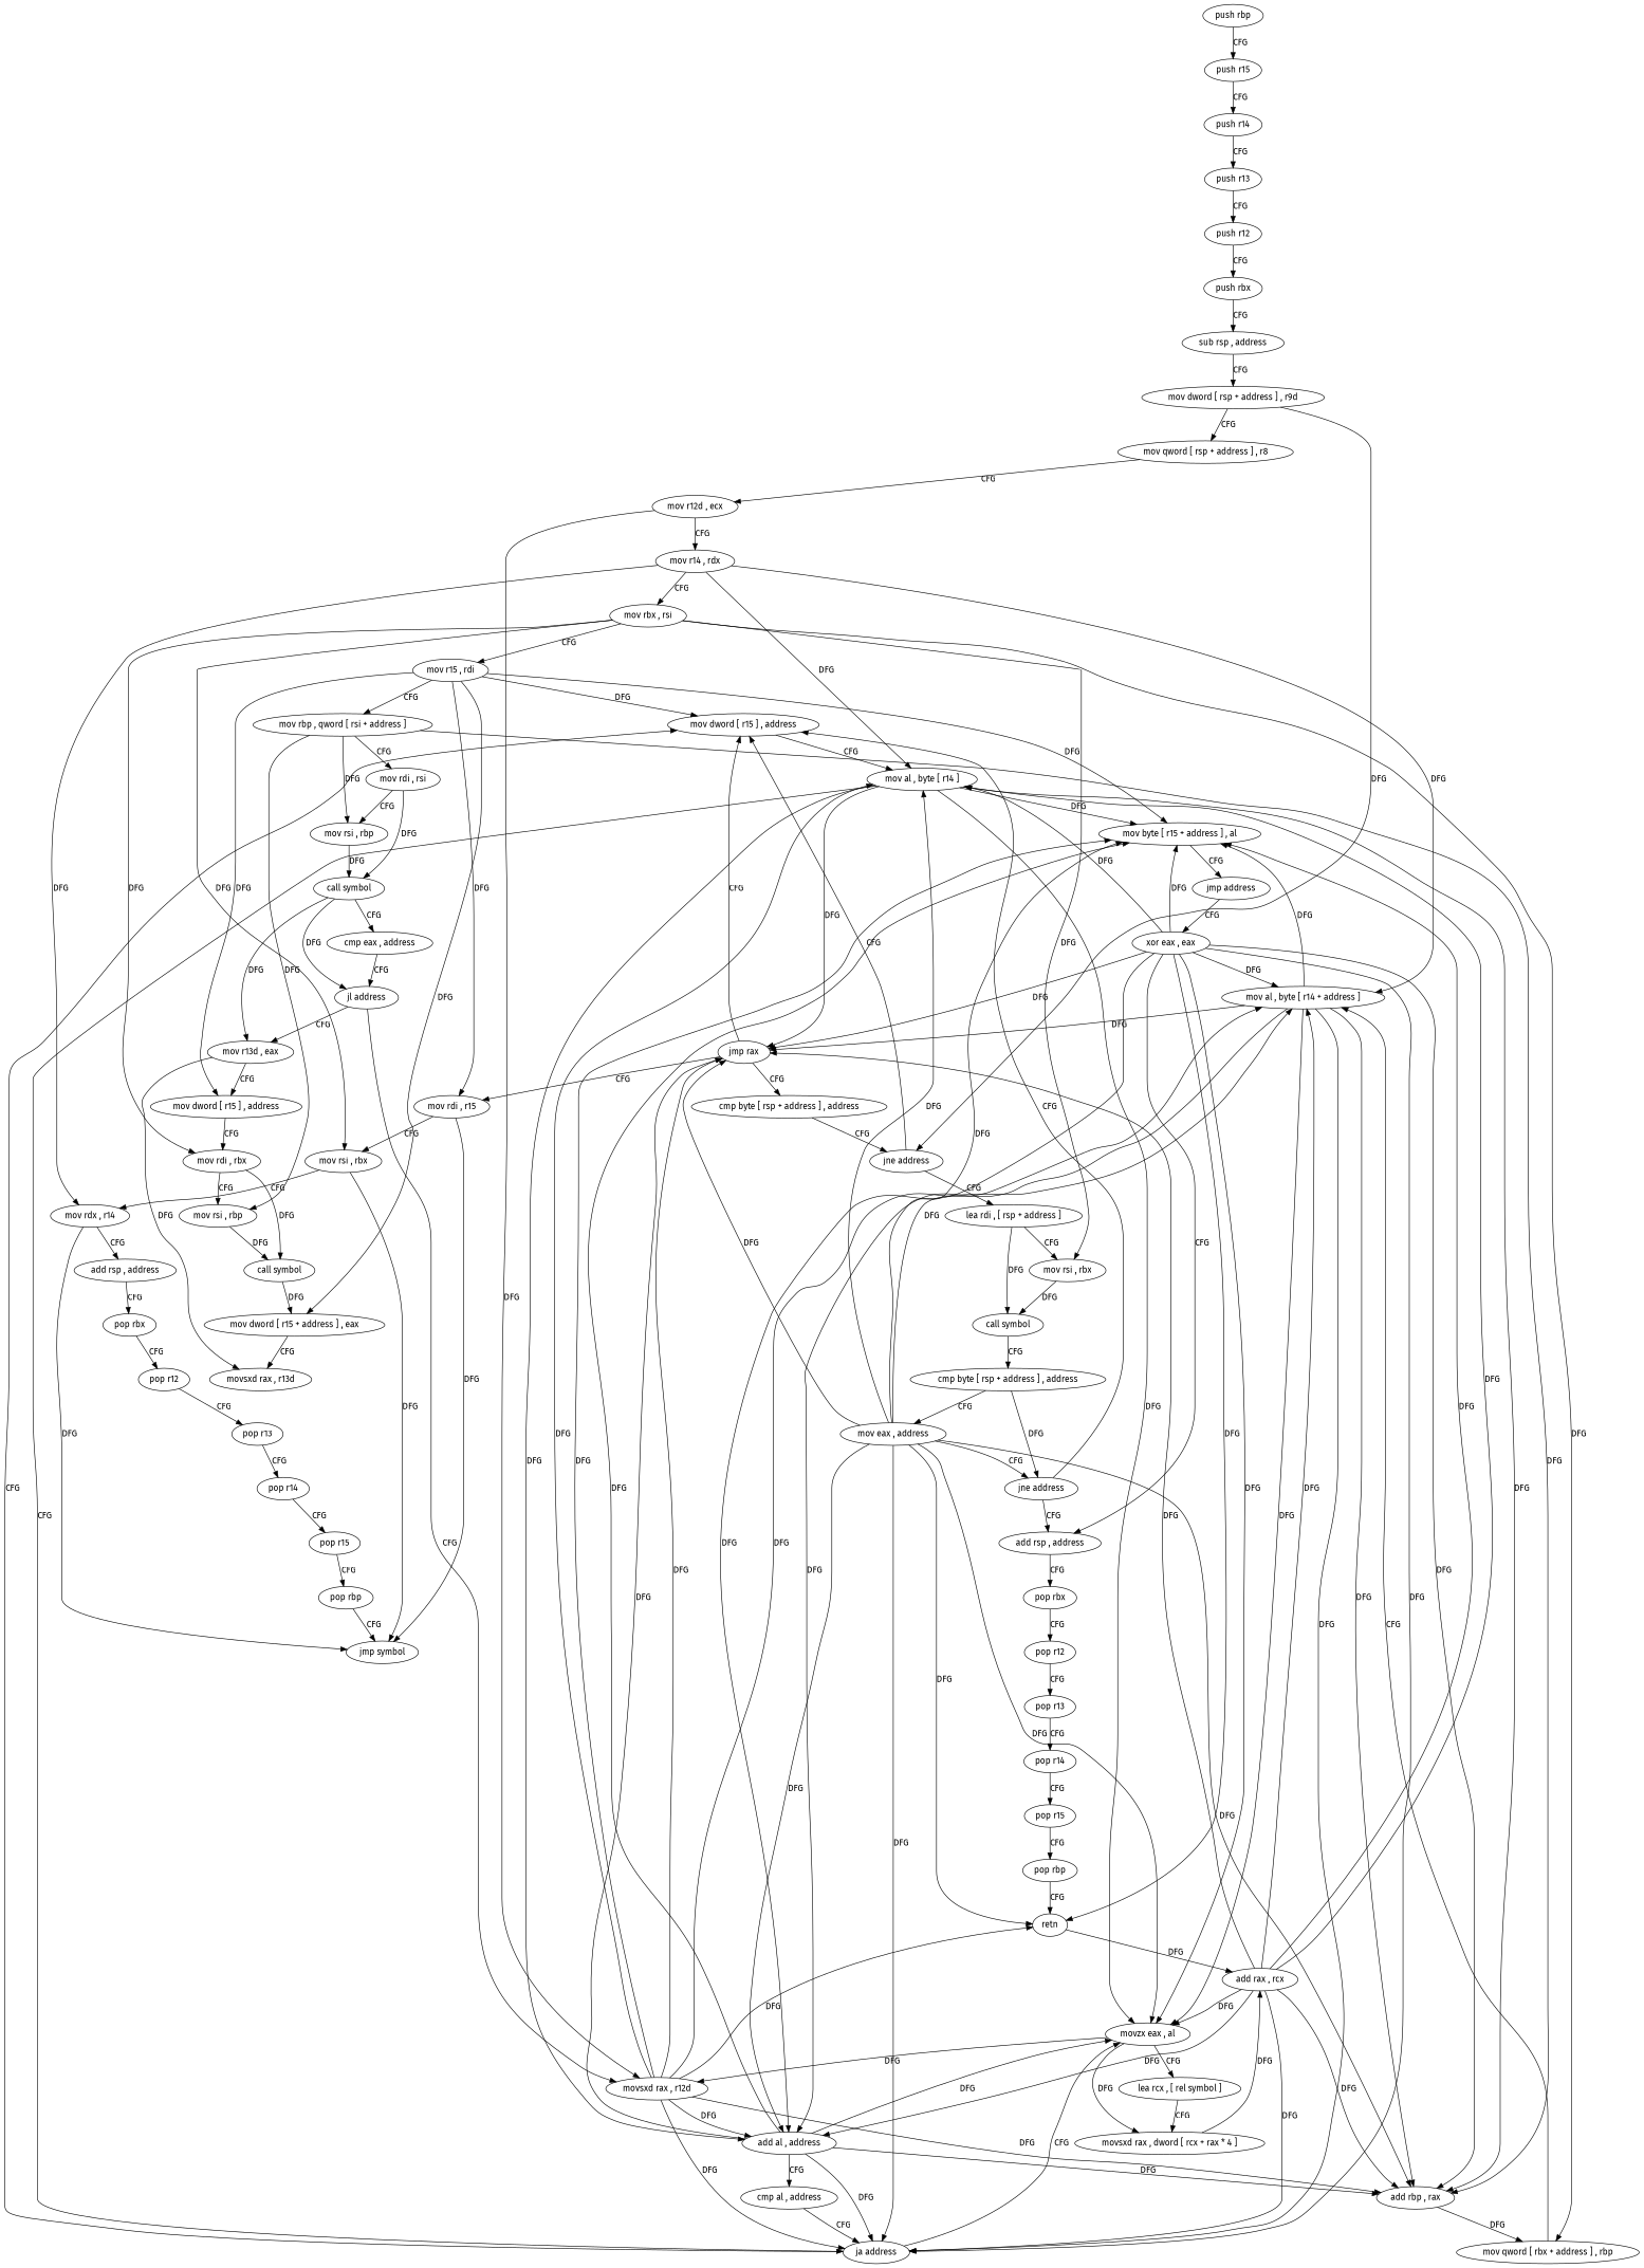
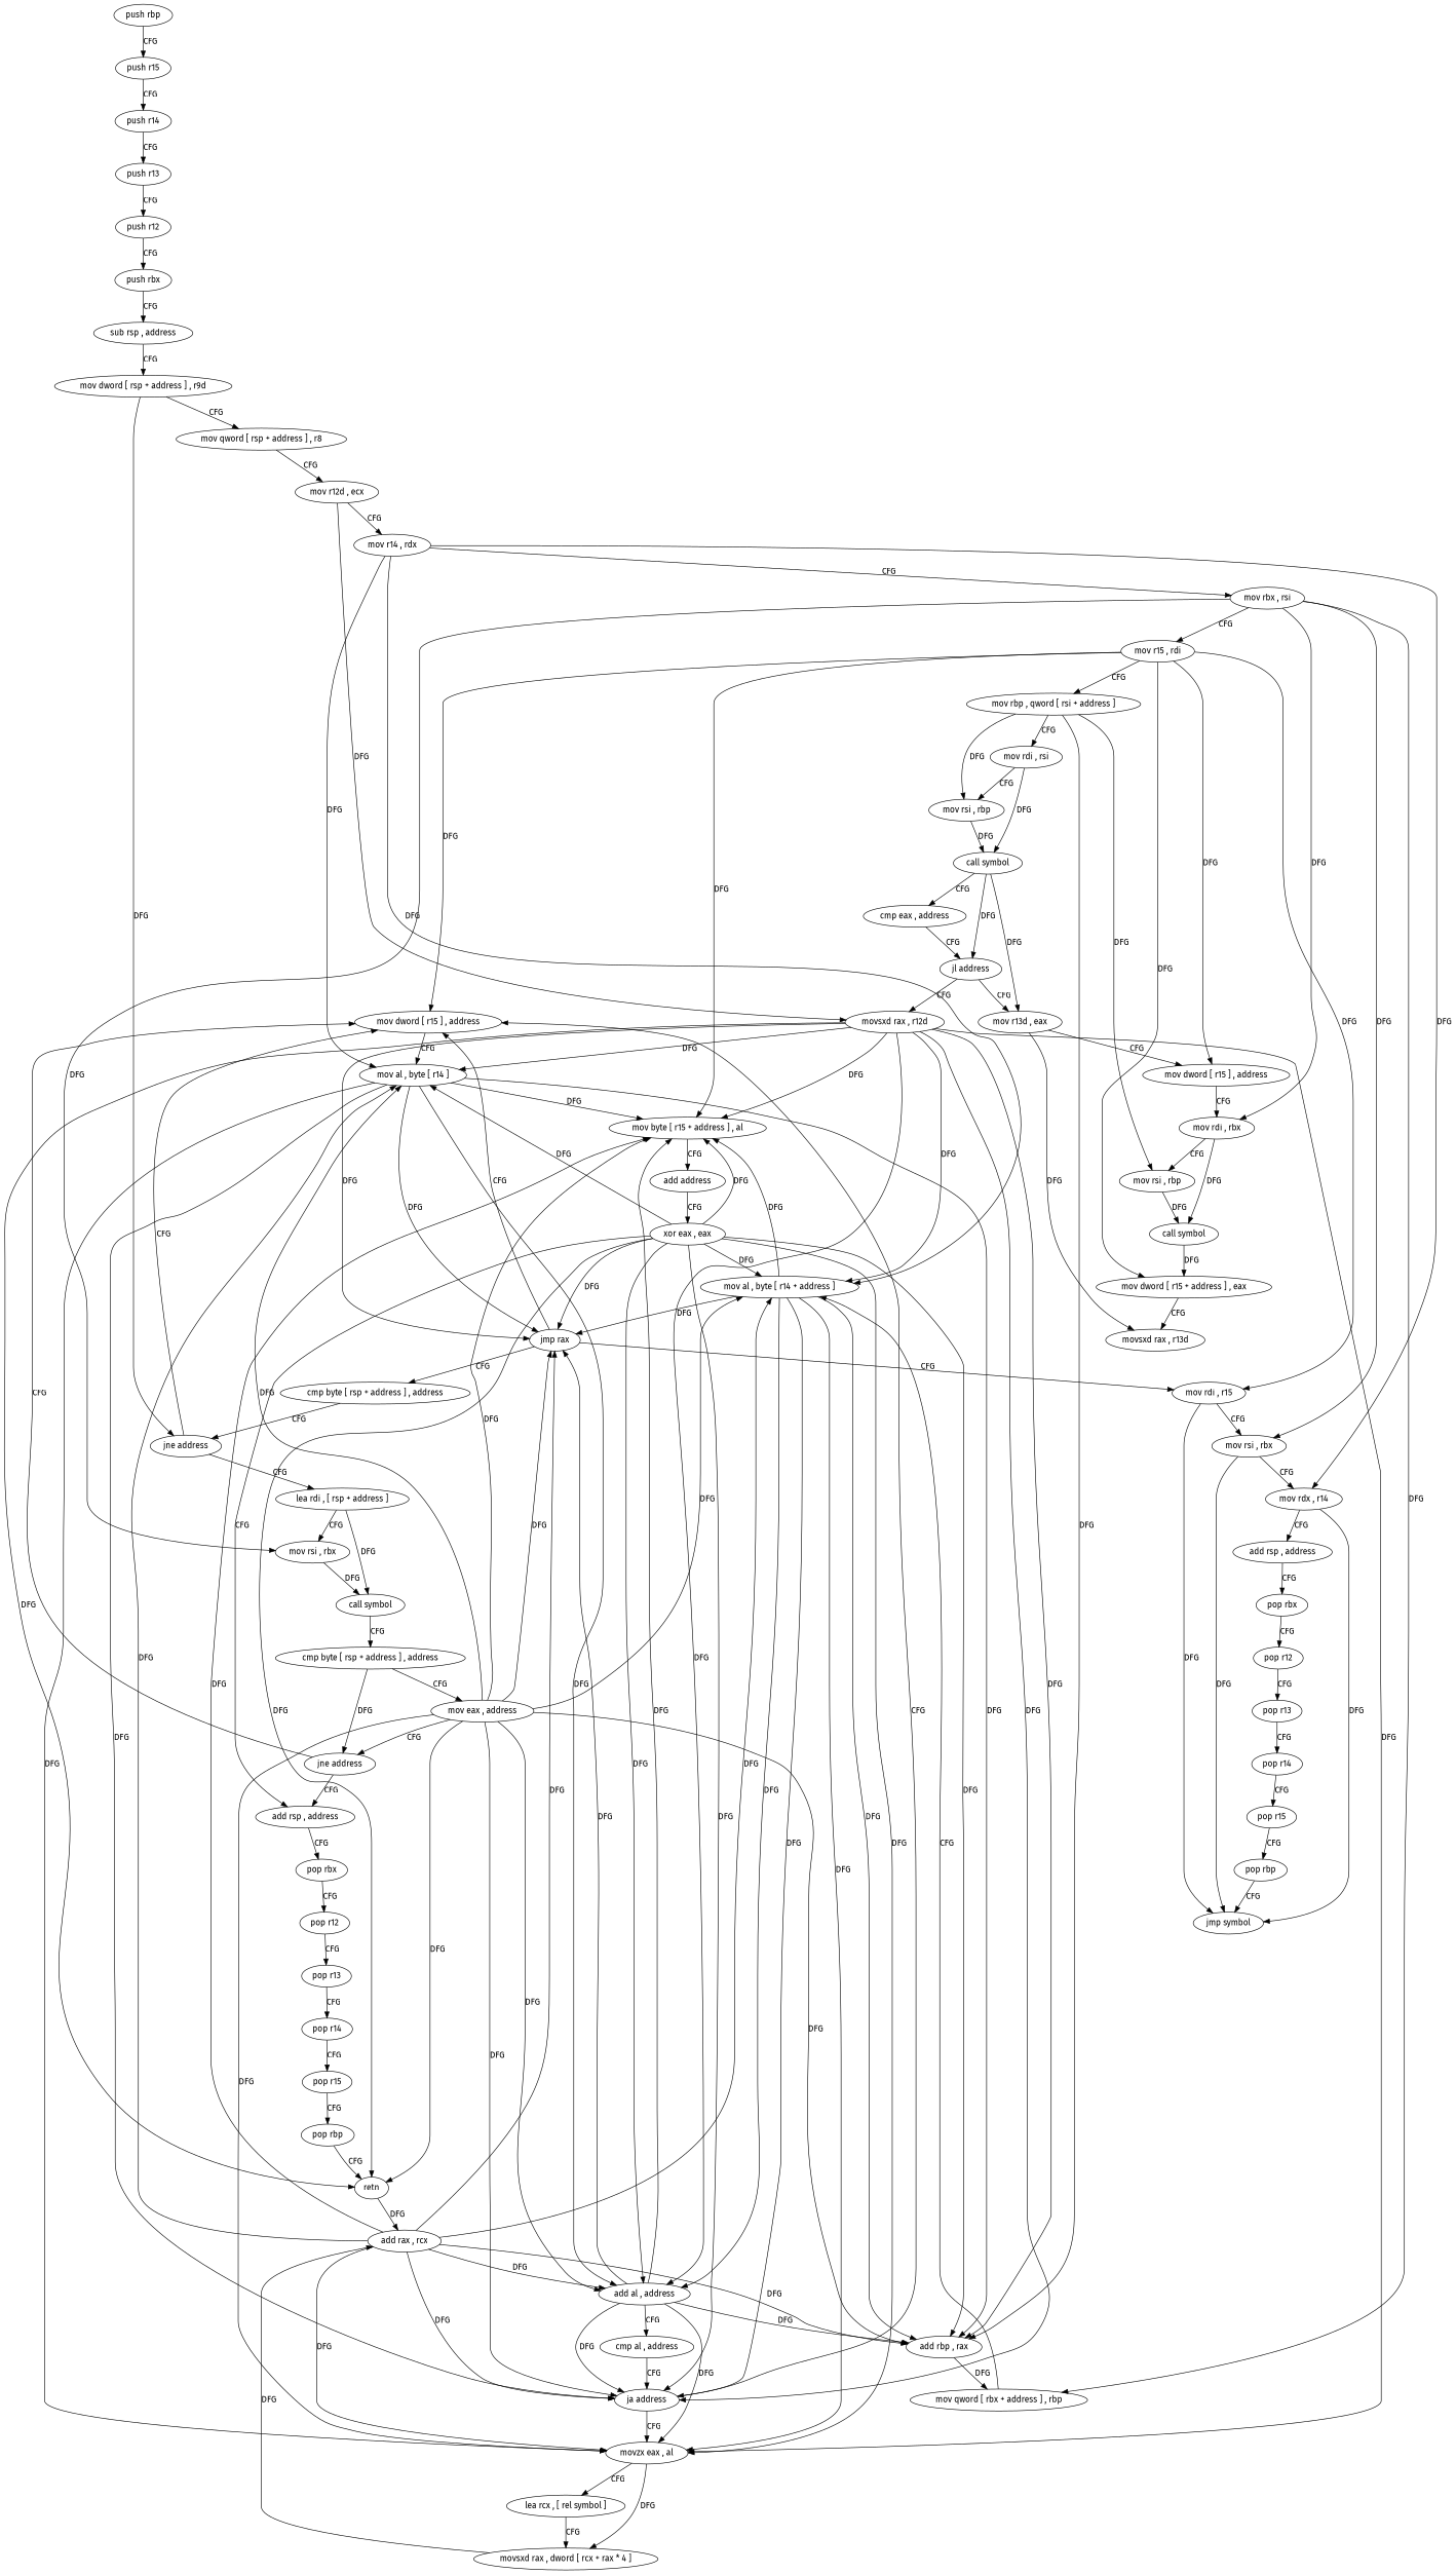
  digraph {
    fontname="Fira Sans"
    node [fontname="Fira Sans"]
    edge [fontname="Fira Sans"]
    n1 [label="push rbp"]
    n2 [label="push r15"]
    n3 [label="push r14"]
    n4 [label="push r13"]
    n5 [label="push r12"]
    n6 [label="push rbx"]
    n7 [label="sub rsp , address"]
    n8 [label="mov dword [ rsp + address ] , r9d"]
    n9 [label="mov qword [ rsp + address ] , r8"]
    n10 [label="jne address"]
    n11 [label="mov r12d , ecx"]
    n12 [label="mov dword [ r15 ] , address"]
    n13 [label="lea rdi , [ rsp + address ]"]
    n14 [label="mov r14 , rdx"]
    n15 [label="movsxd rax , r12d"]
    n16 [label="mov rbx , rsi"]
    n17 [label="mov al , byte [ r14 + address ]"]
    n18 [label="mov al , byte [ r14 ]"]
    n19 [label="mov rdx , r14"]
    n20 [label="mov byte [ r15 + address ] , al"]
    n21 [label="add rbp , rax"]
    n22 [label="add al , address"]
    n23 [label="ja address"]
    n24 [label="movzx eax , al"]
    n25 [label="jmp rax"]
    n26 [label=retn]
    n27 [label="mov r15 , rdi"]
    n28 [label="mov qword [ rbx + address ] , rbp"]
    n29 [label="mov rdi , rbx"]
    n30 [label="mov rsi , rbx"]
    n31 [label="mov rsi , rbx"]
    n32 [label="jmp symbol"]
    n33 [label="add rsp , address"]
    n34 [label="mov rbp , qword [ rsi + address ]"]
    n35 [label="mov dword [ r15 ] , address"]
    n36 [label="mov dword [ r15 + address ] , eax"]
    n37 [label="mov rdi , r15"]
    n38 [label="mov rsi , rbp"]
    n39 [label="call symbol"]
    n40 [label="call symbol"]
    n41 [label="mov rdi , rsi"]
    n42 [label="mov rsi , rbp"]
    n43 [label="movsxd rax , r13d"]
-   n44 [label="jmp address"]
+   n44 [label="add address"]
    n45 [label="call symbol"]
    n46 [label="cmp eax , address"]
    n47 [label="jl address"]
    n48 [label="mov r13d , eax"]
    n49 [label="cmp al , address"]
    n50 [label="lea rcx , [ rel symbol ]"]
    n51 [label="movsxd rax , dword [ rcx + rax * 4 ]"]
    n52 [label="cmp byte [ rsp + address ] , address"]
    n53 [label="add rax , rcx"]
    n54 [label="xor eax , eax"]
    n55 [label="add rsp , address"]
    n56 [label="pop rbx"]
    n57 [label="pop r12"]
    n58 [label="pop rbx"]
    n59 [label="pop r12"]
    n60 [label="pop r13"]
    n61 [label="pop r14"]
    n62 [label="pop r15"]
    n63 [label="pop rbp"]
    n64 [label="cmp byte [ rsp + address ] , address"]
    n65 [label="mov eax , address"]
    n66 [label="jne address"]
    n67 [label="pop r13"]
    n68 [label="pop r14"]
    n69 [label="pop r15"]
    n70 [label="pop rbp"]
    n1 -> n2 [label=CFG]
    n2 -> n3 [label=CFG]
    n3 -> n4 [label=CFG]
    n4 -> n5 [label=CFG]
    n5 -> n6 [label=CFG]
    n6 -> n7 [label=CFG]
    n7 -> n8 [label=CFG]
    n8 -> n9 [label=CFG]
    n8 -> n10 [label=DFG]
    n9 -> n11 [label=CFG]
    n10 -> n12 [label=CFG]
    n10 -> n13 [label=CFG]
    n11 -> n14 [label=CFG]
    n11 -> n15 [label=DFG]
    n12 -> n18 [label=CFG]
    n13 -> n31 [label=CFG]
    n13 -> n40 [label=DFG]
    n14 -> n16 [label=CFG]
    n14 -> n17 [label=DFG]
    n14 -> n18 [label=DFG]
    n14 -> n19 [label=DFG]
    n15 -> n17 [label=DFG]
    n15 -> n18 [label=DFG]
    n15 -> n20 [label=DFG]
    n15 -> n21 [label=DFG]
    n15 -> n22 [label=DFG]
    n15 -> n23 [label=DFG]
-   n24 -> n15 [label=DFG]
+   n15 -> n24 [label=DFG]
    n15 -> n25 [label=DFG]
    n15 -> n26 [label=DFG]
    n16 -> n27 [label=CFG]
    n16 -> n28 [label=DFG]
    n16 -> n29 [label=DFG]
    n16 -> n30 [label=DFG]
    n16 -> n31 [label=DFG]
    n17 -> n20 [label=DFG]
    n17 -> n21 [label=DFG]
    n17 -> n22 [label=DFG]
    n17 -> n23 [label=DFG]
    n17 -> n24 [label=DFG]
    n17 -> n25 [label=DFG]
    n18 -> n20 [label=DFG]
    n18 -> n21 [label=DFG]
    n18 -> n22 [label=DFG]
-   n18 -> n23 [label=CFG]
+   n18 -> n23 [label=DFG]
    n18 -> n24 [label=DFG]
    n18 -> n25 [label=DFG]
    n19 -> n32 [label=DFG]
    n19 -> n33 [label=CFG]
    n20 -> n44 [label=CFG]
    n21 -> n28 [label=DFG]
    n22 -> n20 [label=DFG]
    n22 -> n21 [label=DFG]
    n22 -> n23 [label=DFG]
    n22 -> n24 [label=DFG]
    n22 -> n25 [label=DFG]
    n22 -> n49 [label=CFG]
    n23 -> n12 [label=CFG]
    n23 -> n24 [label=CFG]
    n24 -> n50 [label=CFG]
    n24 -> n51 [label=DFG]
    n25 -> n12 [label=CFG]
    n25 -> n37 [label=CFG]
    n25 -> n52 [label=CFG]
    n26 -> n53 [label=DFG]
    n27 -> n12 [label=DFG]
    n27 -> n20 [label=DFG]
    n27 -> n34 [label=CFG]
    n27 -> n35 [label=DFG]
    n27 -> n36 [label=DFG]
    n27 -> n37 [label=DFG]
    n28 -> n17 [label=CFG]
    n29 -> n38 [label=CFG]
    n29 -> n39 [label=DFG]
    n30 -> n19 [label=CFG]
    n30 -> n32 [label=DFG]
    n31 -> n40 [label=DFG]
    n33 -> n58 [label=CFG]
    n34 -> n21 [label=DFG]
    n34 -> n38 [label=DFG]
    n34 -> n41 [label=CFG]
    n34 -> n42 [label=DFG]
    n35 -> n29 [label=CFG]
    n36 -> n43 [label=CFG]
    n37 -> n30 [label=CFG]
    n37 -> n32 [label=DFG]
    n38 -> n39 [label=DFG]
    n39 -> n36 [label=DFG]
    n40 -> n64 [label=CFG]
    n41 -> n42 [label=CFG]
    n41 -> n45 [label=DFG]
    n42 -> n45 [label=DFG]
    n44 -> n54 [label=CFG]
    n45 -> n46 [label=CFG]
    n45 -> n47 [label=DFG]
    n45 -> n48 [label=DFG]
    n46 -> n47 [label=CFG]
    n47 -> n15 [label=CFG]
    n47 -> n48 [label=CFG]
    n48 -> n35 [label=CFG]
    n48 -> n43 [label=DFG]
    n49 -> n23 [label=CFG]
    n50 -> n51 [label=CFG]
    n51 -> n53 [label=DFG]
    n52 -> n10 [label=CFG]
    n53 -> n17 [label=DFG]
    n53 -> n18 [label=DFG]
    n53 -> n20 [label=DFG]
    n53 -> n21 [label=DFG]
    n53 -> n22 [label=DFG]
    n53 -> n23 [label=DFG]
    n53 -> n24 [label=DFG]
    n53 -> n25 [label=DFG]
    n54 -> n17 [label=DFG]
    n54 -> n18 [label=DFG]
    n54 -> n20 [label=DFG]
    n54 -> n21 [label=DFG]
    n54 -> n22 [label=DFG]
    n54 -> n23 [label=DFG]
    n54 -> n24 [label=DFG]
    n54 -> n25 [label=DFG]
    n54 -> n26 [label=DFG]
    n54 -> n55 [label=CFG]
    n55 -> n56 [label=CFG]
    n56 -> n57 [label=CFG]
    n57 -> n67 [label=CFG]
    n58 -> n59 [label=CFG]
    n59 -> n60 [label=CFG]
    n60 -> n61 [label=CFG]
    n61 -> n62 [label=CFG]
    n62 -> n63 [label=CFG]
    n63 -> n32 [label=CFG]
    n64 -> n65 [label=CFG]
    n64 -> n66 [label=DFG]
    n65 -> n17 [label=DFG]
    n65 -> n18 [label=DFG]
    n65 -> n20 [label=DFG]
    n65 -> n21 [label=DFG]
    n65 -> n22 [label=DFG]
    n65 -> n23 [label=DFG]
    n65 -> n24 [label=DFG]
    n65 -> n25 [label=DFG]
    n65 -> n26 [label=DFG]
    n65 -> n66 [label=CFG]
    n66 -> n12 [label=CFG]
    n66 -> n55 [label=CFG]
    n67 -> n68 [label=CFG]
    n68 -> n69 [label=CFG]
    n69 -> n70 [label=CFG]
    n70 -> n26 [label=CFG]
  }
